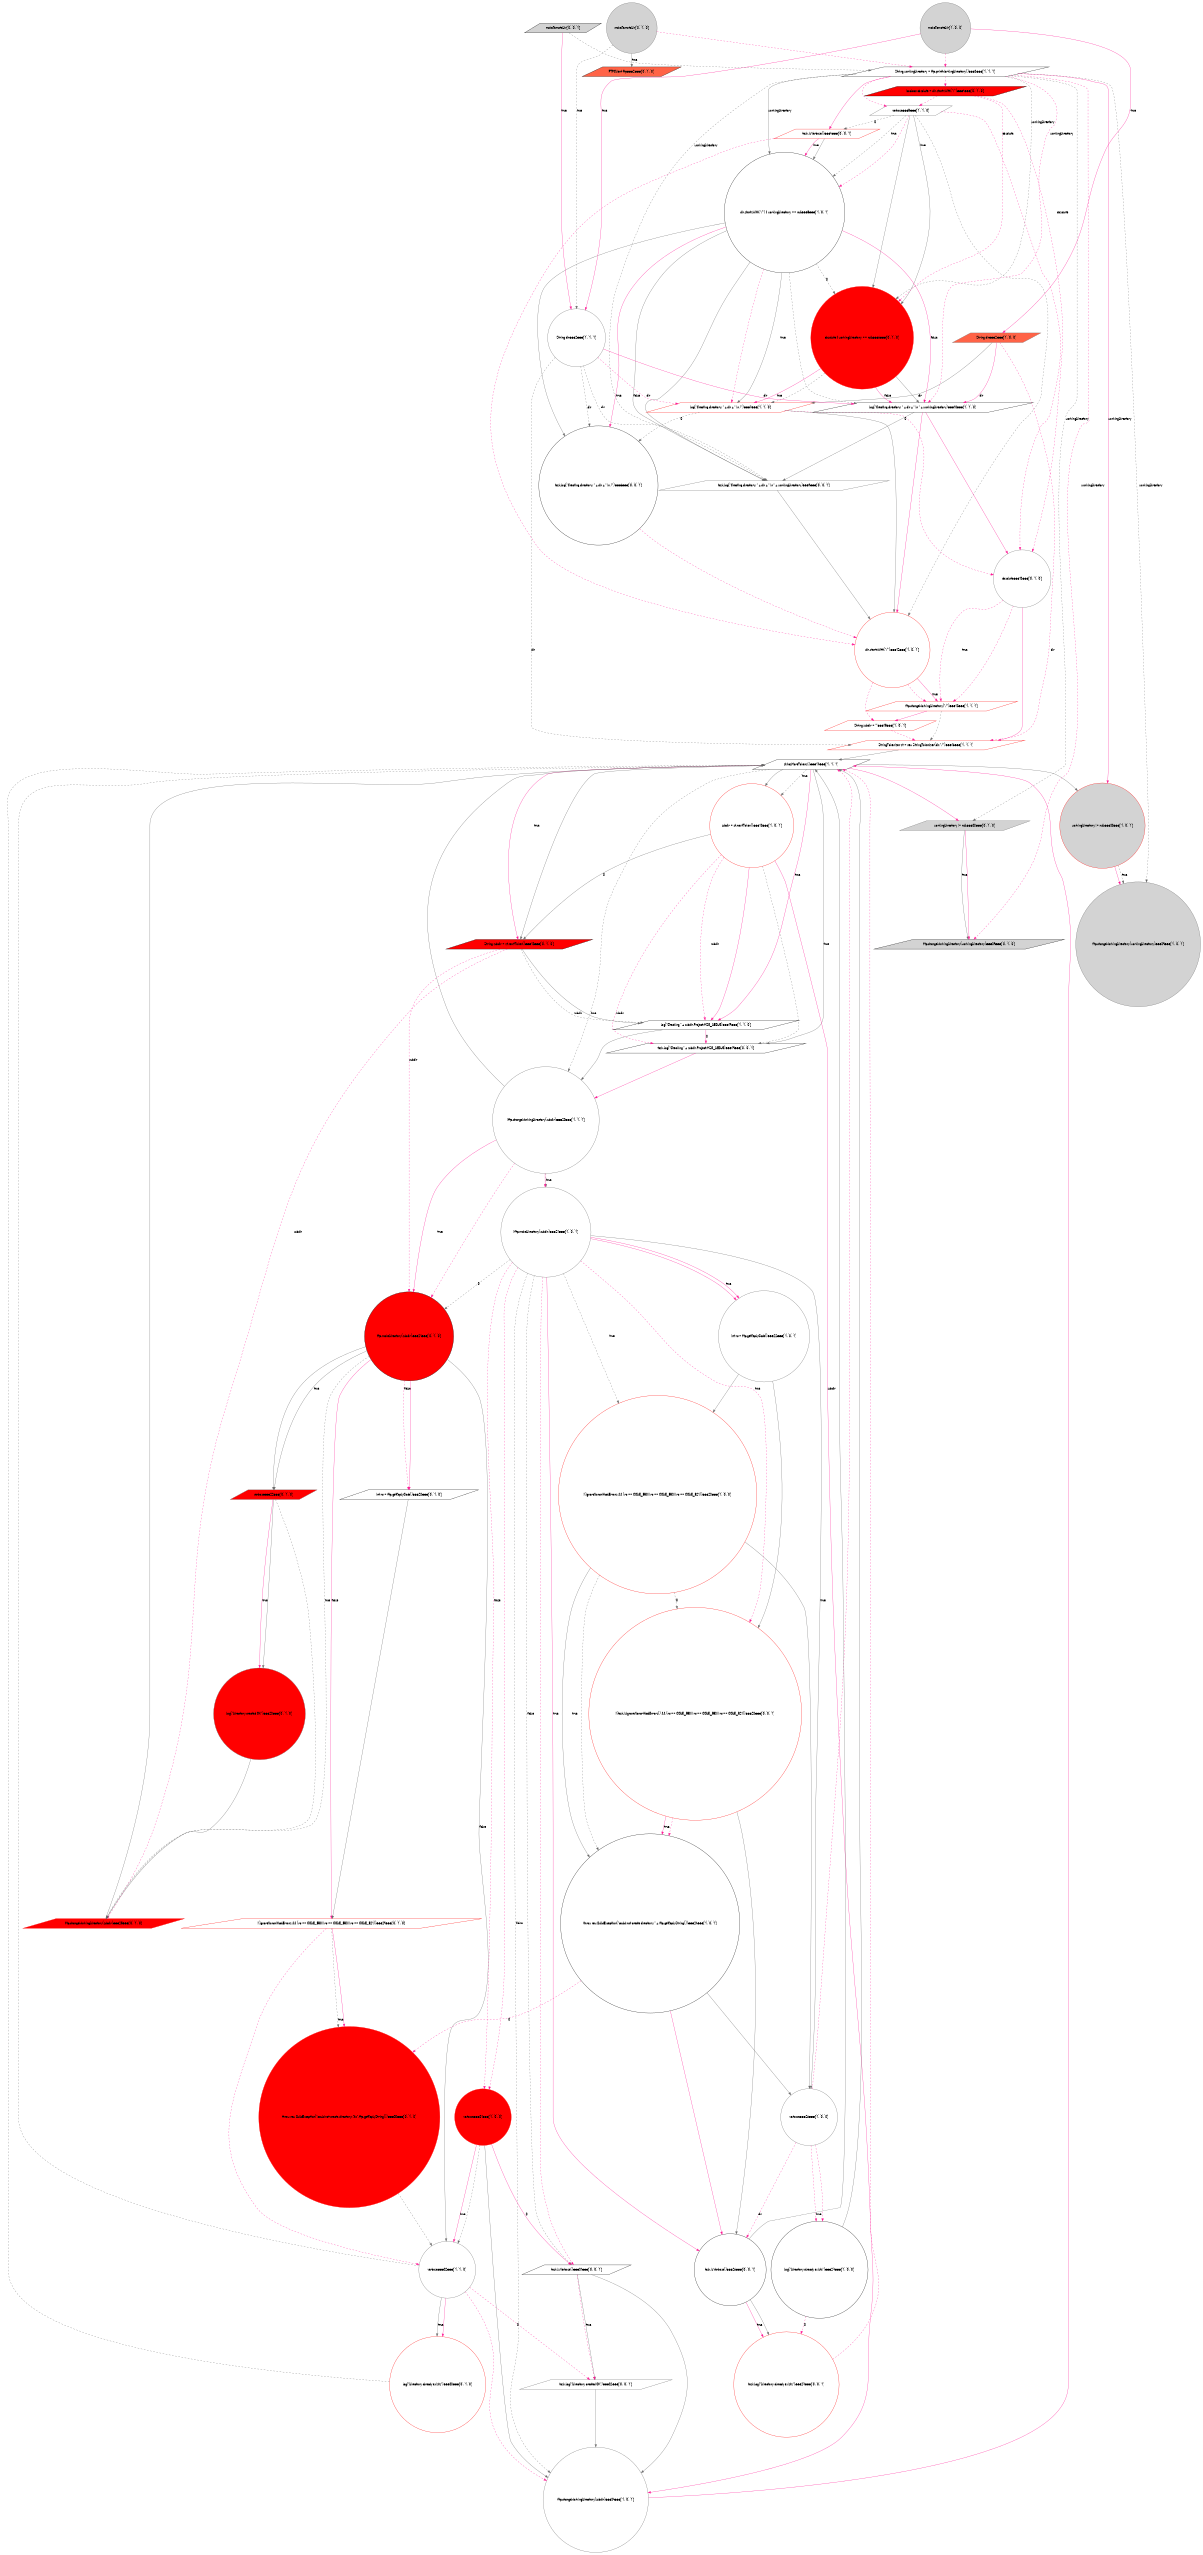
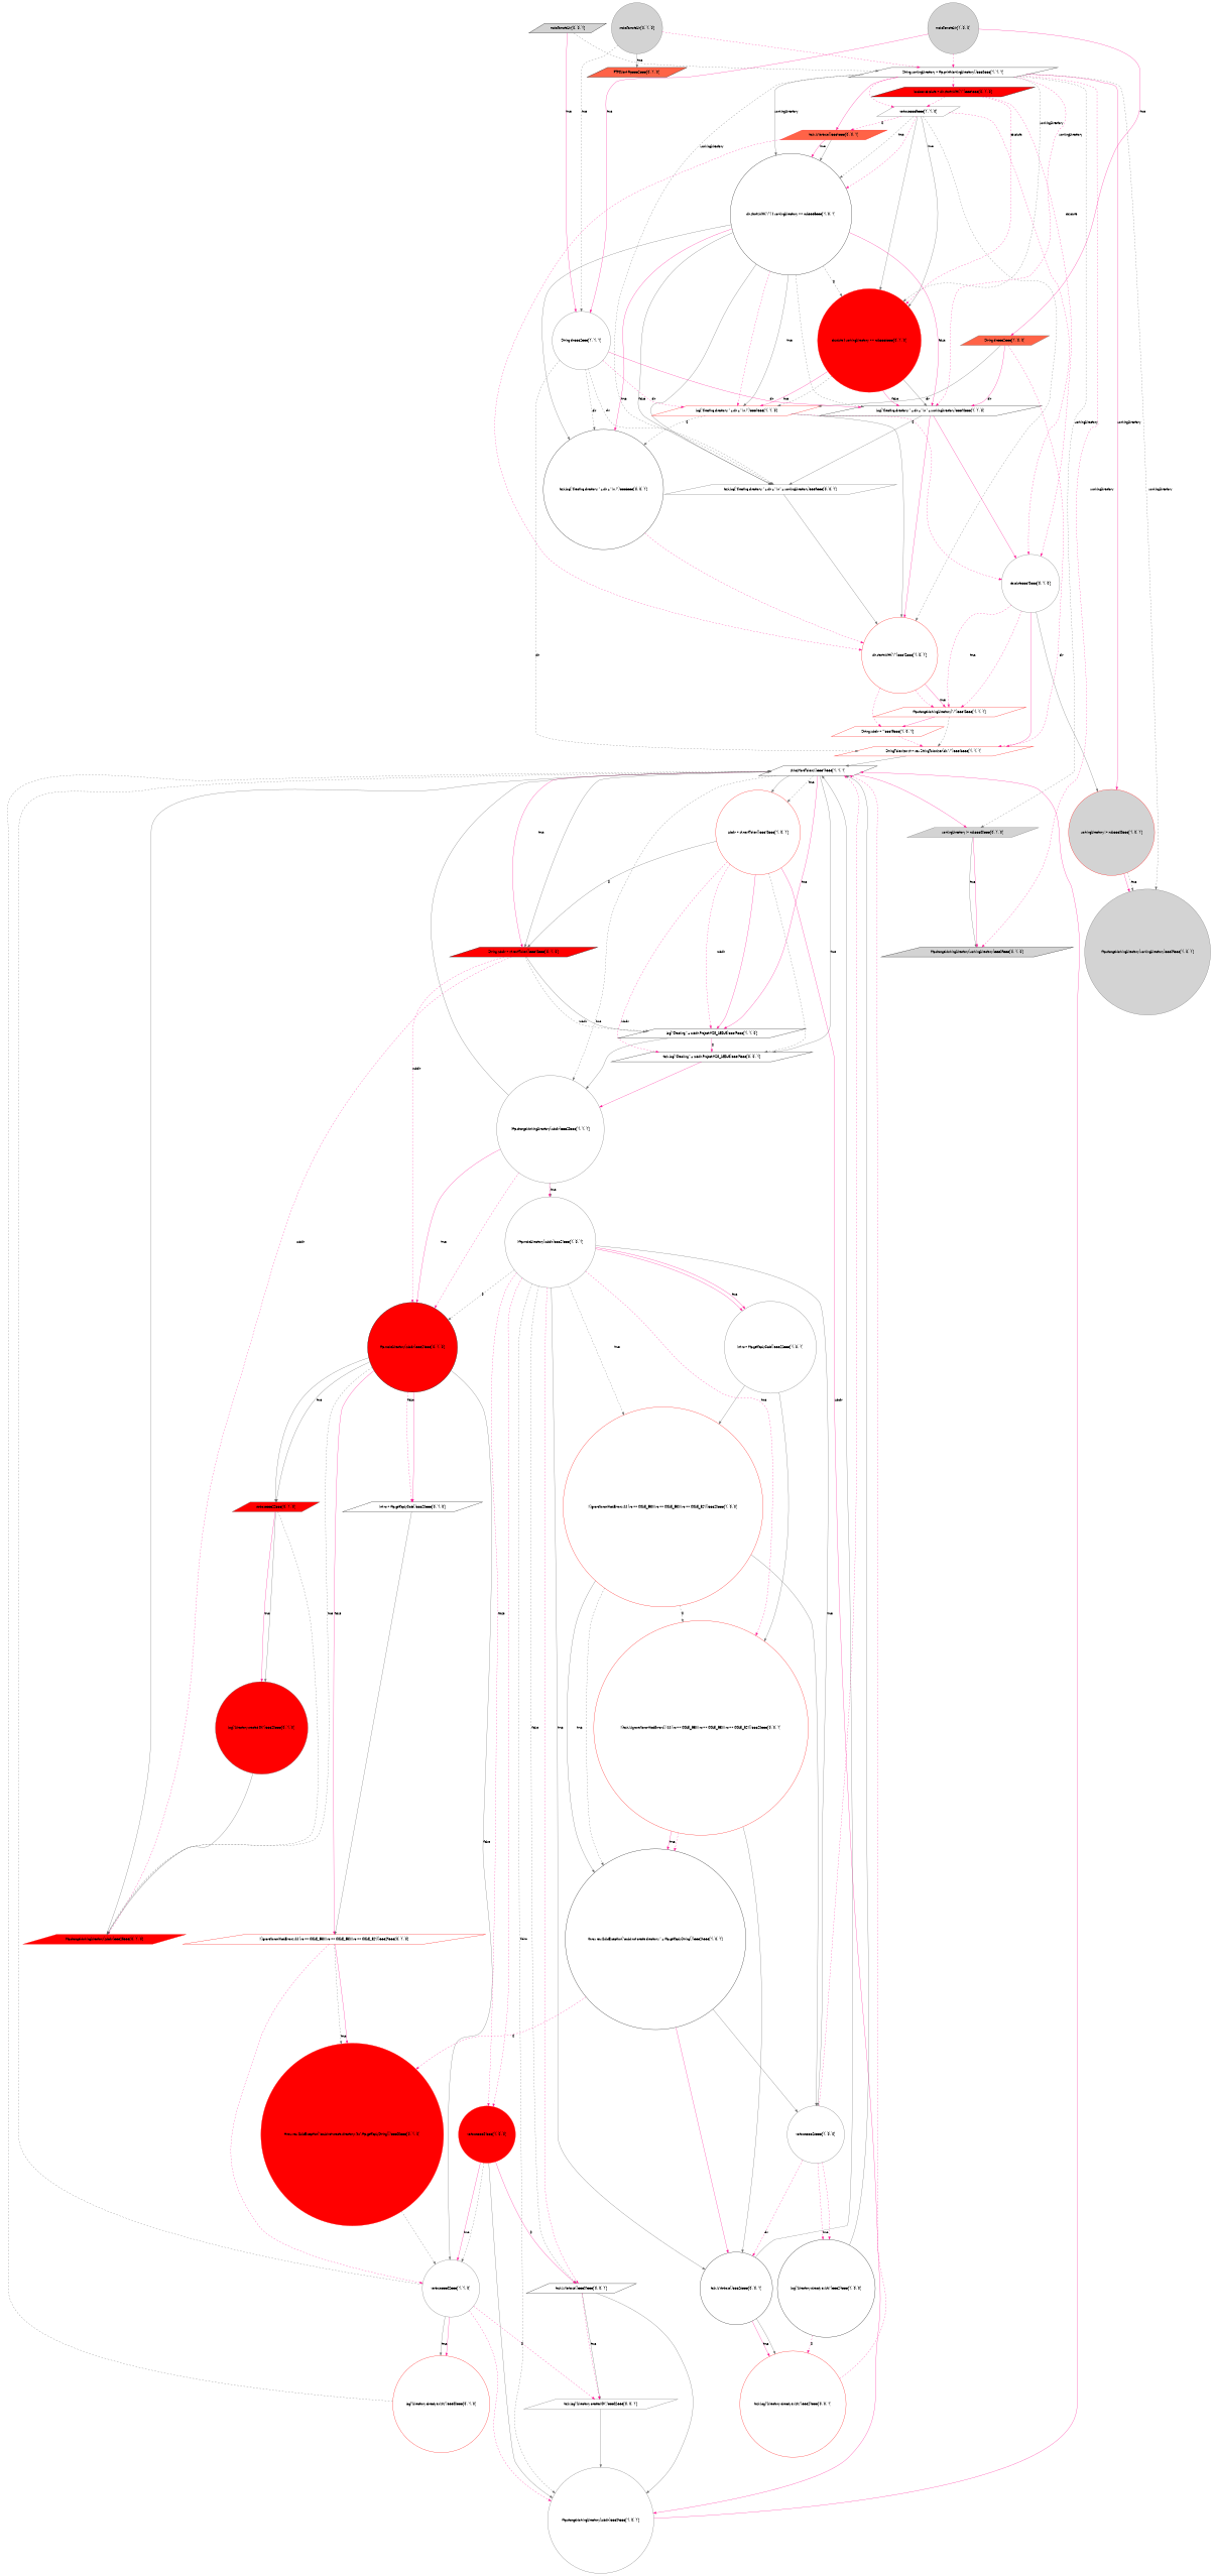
  digraph {
    fontname="Patrick Hand"
    node [color=gray40 fillcolor=white fontname="Patrick Hand" shape=circle style=filled]
    edge [color=deeppink fontname="Patrick Hand" style=solid]
    n1 [color=red label="log(\"Creating directory: \" + dir + \" in /\")@@@7@@@['1', '1', '0']" shape=parallelogram]
    n2 [label="absolute@@@13@@@['0', '1', '0']"]
    n3 [color=black label="task.log(\"Creating directory: \" + dir + \" in /\")@@@6@@@['0', '0', '1']"]
    n4 [color=red label="dir.startsWith(\"/\")@@@12@@@['1', '0', '1']"]
    n5 [color=red label="StringTokenizer st = new StringTokenizer(dir,\"/\")@@@16@@@['1', '1', '1']" shape=parallelogram]
    n6 [color=red label="ftp.changeWorkingDirectory(\"/\")@@@13@@@['1', '1', '1']" shape=parallelogram]
    n7 [color=red label="String subdir = \"\"@@@15@@@['1', '0', '1']" shape=parallelogram]
    n8 [label="verbose@@@5@@@['1', '1', '0']" shape=parallelogram]
    n9 [color=red fillcolor=red label="absolute || workingDirectory == null@@@6@@@['0', '1', '0']"]
    n10 [color=black label="dir.startsWith(\"/\") || workingDirectory == null@@@5@@@['1', '0', '1']"]
-   n11 [color=red label="task.isVerbose()@@@4@@@['0', '0', '1']" shape=parallelogram]
+   n11 [color=red fillcolor=tomato label="task.isVerbose()@@@4@@@['0', '0', '1']" shape=parallelogram]
    n12 [color=black label="log(\"Creating directory: \" + dir + \" in \" + workingDirectory)@@@10@@@['1', '1', '0']" shape=parallelogram]
    n13 [label="task.log(\"Creating directory: \" + dir + \" in \" + workingDirectory)@@@9@@@['0', '0', '1']" shape=parallelogram]
    n14 [color=black label="st.hasMoreTokens()@@@17@@@['1', '1', '1']" shape=parallelogram]
    n15 [fillcolor=tomato label="String dir@@@2@@@['1', '0', '0']" shape=parallelogram]
    n16 [color=red label="log(\"Directory already exists\")@@@33@@@['0', '1', '0']"]
    n17 [color=black fillcolor=red label="String subdir = st.nextToken()@@@18@@@['0', '1', '0']" shape=parallelogram]
    n18 [color=black label="log(\"Checking \" + subdir,Project.MSG_DEBUG)@@@19@@@['1', '1', '0']" shape=parallelogram]
    n19 [fillcolor=lightgray label="workingDirectory != null@@@38@@@['0', '1', '0']" shape=parallelogram]
    n20 [color=red label="subdir = st.nextToken()@@@18@@@['1', '0', '1']"]
    n21 [color=black label="task.log(\"Checking \" + subdir,Project.MSG_DEBUG)@@@19@@@['0', '0', '1']" shape=parallelogram]
    n22 [label="!ftp.changeWorkingDirectory(subdir)@@@20@@@['1', '1', '1']"]
    n23 [color=red fillcolor=lightgray label="workingDirectory != null@@@38@@@['1', '0', '1']"]
    n24 [color=black fillcolor=red label="ftp.makeDirectory(subdir)@@@21@@@['0', '1', '0']"]
    n25 [color=red fillcolor=red label="ftp.changeWorkingDirectory(subdir)@@@25@@@['0', '1', '0']" shape=parallelogram]
    n26 [color=black label="int rc = ftp.getReplyCode()@@@28@@@['0', '1', '0']" shape=parallelogram]
    n27 [fillcolor=red label="verbose@@@22@@@['0', '1', '0']" shape=parallelogram]
    n28 [label="verbose@@@32@@@['1', '1', '0']"]
    n29 [color=red label="!(ignoreNoncriticalErrors && (rc == CODE_550 || rc == CODE_553 || rc == CODE_521))@@@29@@@['0', '1', '0']" shape=parallelogram]
    n30 [fillcolor=red label="log(\"Directory created OK\")@@@23@@@['0', '1', '0']"]
    n31 [label="ftp.changeWorkingDirectory(subdir)@@@34@@@['1', '0', '1']"]
    n32 [label="task.log(\"Directory created OK\")@@@32@@@['0', '0', '1']" shape=parallelogram]
    n33 [color=red fillcolor=red label="throw new BuildException(\"could not create directory: %s\",ftp.getReplyString())@@@30@@@['0', '1', '0']"]
    n34 [color=black fillcolor=red label="boolean absolute = dir.startsWith(\"/\")@@@4@@@['0', '1', '0']" shape=parallelogram]
    n35 [fillcolor=lightgray label="makeRemoteDir['0', '1', '0']"]
    n36 [color=black fillcolor=tomato label="FTPClient ftp@@@2@@@['0', '1', '0']" shape=parallelogram]
    n37 [label="String dir@@@2@@@['1', '1', '1']"]
    n38 [color=black label="String workingDirectory = ftp.printWorkingDirectory()@@@3@@@['1', '1', '1']" shape=parallelogram]
    n39 [color=black fillcolor=lightgray label="ftp.changeWorkingDirectory(workingDirectory)@@@39@@@['0', '1', '0']" shape=parallelogram]
    n40 [fillcolor=lightgray label="ftp.changeWorkingDirectory(workingDirectory)@@@39@@@['1', '0', '1']"]
    n41 [label="!ftp.makeDirectory(subdir)@@@21@@@['1', '0', '1']"]
    n42 [color=red label="!(task.isIgnoreNoncriticalErrors() && (rc == CODE_550 || rc == CODE_553 || rc == CODE_521))@@@23@@@['0', '0', '1']"]
    n43 [label="verbose@@@26@@@['1', '0', '0']"]
    n44 [color=red label="!(ignoreNoncriticalErrors && (rc == CODE_550 || rc == CODE_553 || rc == CODE_521))@@@23@@@['1', '0', '0']"]
    n45 [color=black label="task.isVerbose()@@@31@@@['0', '0', '1']" shape=parallelogram]
    n46 [color=black label="task.isVerbose()@@@26@@@['0', '0', '1']"]
    n47 [label="int rc = ftp.getReplyCode()@@@22@@@['1', '0', '1']"]
    n48 [color=red fillcolor=red label="verbose@@@31@@@['1', '0', '0']"]
    n49 [color=black label="throw new BuildException(\"could not create directory: \" + ftp.getReplyString())@@@24@@@['1', '0', '1']"]
    n50 [color=black label="log(\"Directory already exists\")@@@27@@@['1', '0', '0']"]
    n51 [color=red label="task.log(\"Directory already exists\")@@@27@@@['0', '0', '1']"]
    n52 [fillcolor=lightgray label="makeRemoteDir['1', '0', '0']"]
    n53 [color=black fillcolor=lightgray label="makeRemoteDir['0', '0', '1']" shape=parallelogram]
    n1 -> n2 [style=dashed]
    n1 -> n3 [color=gray40 label=0 style=dashed]
    n1 -> n4 [color=gray40]
    n2 -> n5
    n2 -> n6 [style=dashed]
    n2 -> n6 [label=true style=dashed]
    n3 -> n4 [style=dashed]
    n4 -> n6 [style=dashed]
    n4 -> n6 [label=true]
    n4 -> n7 [style=dashed]
    n5 -> n14 [color=gray40]
    n6 -> n5 [color=gray40 style=dashed]
    n6 -> n7
    n7 -> n5 [style=dashed]
    n8 -> n2 [style=dashed]
    n8 -> n4 [color=gray40 style=dashed]
    n8 -> n9 [color=gray40 label=true]
    n8 -> n9 [color=gray40]
    n8 -> n10 [style=dashed]
    n8 -> n10 [color=gray40 label=true style=dashed]
-   n8 -> n11 [color=gray40 label=0 style=dashed]
+   n8 -> n11 [label=0 style=dashed]
    n9 -> n1 [color=gray40 style=dashed]
    n9 -> n1 [label=true]
    n9 -> n12 [label=false]
    n9 -> n12 [color=gray40]
    n10 -> n1 [style=dashed]
    n10 -> n1 [color=gray40 label=true]
    n10 -> n3 [color=gray40]
    n10 -> n3 [label=true]
    n10 -> n9 [color=gray40 label=0 style=dashed]
    n10 -> n12 [color=gray40 style=dashed]
    n10 -> n12 [label=false]
    n10 -> n13 [color=gray40 label=false]
    n10 -> n13 [color=gray40]
    n11 -> n4 [style=dashed]
    n11 -> n10 [color=gray40]
    n11 -> n10 [label=true]
    n12 -> n2
    n12 -> n4
    n12 -> n13 [color=gray40 label=0]
    n13 -> n4 [color=gray40]
    n14 -> n17 [label=true]
    n14 -> n17 [color=gray40]
    n14 -> n18 [label=true]
    n14 -> n19
    n14 -> n20 [color=gray40]
    n14 -> n20 [color=gray40 label=true style=dashed]
    n14 -> n21 [color=gray40 label=true]
    n14 -> n22 [color=gray40 label=true style=dashed]
-   n14 -> n23 [color=gray40]
+   n2 -> n23 [color=gray40]
    n15 -> n1 [color=gray40 label=dir]
    n15 -> n5 [label=dir style=dashed]
    n15 -> n12 [label=dir]
    n16 -> n14 [color=gray40 style=dashed]
    n17 -> n18 [color=gray40]
    n17 -> n18 [color=gray40 label=subdir style=dashed]
    n17 -> n24 [label=subdir style=dashed]
    n17 -> n25 [label=subdir style=dashed]
    n18 -> n21 [label=0]
    n18 -> n22 [color=gray40]
    n19 -> n39 [color=gray40 label=true]
    n19 -> n39
    n20 -> n17 [color=gray40 label=0]
    n20 -> n18
    n20 -> n18 [label=subdir style=dashed]
    n20 -> n21 [label=subdir style=dashed]
    n20 -> n21 [color=gray40 style=dashed]
    n20 -> n31 [label=subdir]
    n21 -> n22
    n22 -> n14 [color=gray40]
    n22 -> n24 [style=dashed]
    n22 -> n24 [label=true]
    n22 -> n41 [color=gray40 label=true style=dashed]
    n22 -> n41
    n23 -> n40
    n23 -> n40 [color=gray40 label=true style=dashed]
    n24 -> n25 [color=gray40 label=true style=dashed]
    n24 -> n26 [label=false style=dashed]
    n24 -> n26
    n24 -> n27 [color=gray40]
    n24 -> n27 [color=gray40 label=true]
    n24 -> n28 [color=gray40 label=false]
    n24 -> n29 [label=false]
    n25 -> n14 [color=gray40]
    n26 -> n29 [color=gray40]
    n27 -> n25 [color=gray40 style=dashed]
    n27 -> n30 [label=true]
    n27 -> n30 [color=gray40]
    n28 -> n14 [color=gray40 style=dashed]
    n28 -> n16 [color=gray40 label=true]
    n28 -> n16
    n28 -> n31 [style=dashed]
    n28 -> n32 [label=0 style=dashed]
    n29 -> n28 [style=dashed]
    n29 -> n33 [color=gray40 label=true style=dashed]
    n29 -> n33
    n30 -> n25 [color=gray40]
    n31 -> n14
    n32 -> n31 [color=gray40]
    n33 -> n28 [color=gray40 style=dashed]
    n34 -> n2 [label=absolute style=dashed]
    n34 -> n8 [style=dashed]
    n34 -> n9 [label=absolute style=dashed]
    n35 -> n36 [color=gray40 label=true]
    n35 -> n37 [color=gray40 label=true style=dashed]
    n35 -> n38 [style=dashed]
    n37 -> n1 [label=dir style=dashed]
    n37 -> n3 [color=gray40 label=dir style=dashed]
    n37 -> n5 [color=gray40 label=dir style=dashed]
    n37 -> n12 [label=dir]
    n37 -> n13 [color=gray40 label=dir style=dashed]
    n38 -> n8 [style=dashed]
    n38 -> n9 [color=gray40 label=workingDirectory style=dashed]
    n38 -> n10 [color=gray40 label=workingDirectory]
    n38 -> n11
    n38 -> n12 [label=workingDirectory style=dashed]
    n38 -> n13 [color=gray40 label=workingDirectory style=dashed]
    n38 -> n19 [color=gray40 label=workingDirectory style=dashed]
    n38 -> n23 [label=workingDirectory]
    n38 -> n34 [style=dashed]
    n38 -> n39 [label=workingDirectory style=dashed]
    n38 -> n40 [color=gray40 label=workingDirectory style=dashed]
    n41 -> n24 [color=gray40 label=0 style=dashed]
    n41 -> n31 [color=gray40 label=false style=dashed]
    n41 -> n42 [label=true style=dashed]
    n41 -> n43 [color=gray40 label=true]
    n41 -> n44 [color=gray40 label=true style=dashed]
    n41 -> n45 [color=gray40 label=false style=dashed]
    n41 -> n45 [style=dashed]
-   n41 -> n46 [label=true]
+   n41 -> n46 [color=gray40 label=true]
    n41 -> n47
    n41 -> n47 [label=true]
    n41 -> n48 [label=false style=dashed]
    n41 -> n48 [style=dashed]
    n42 -> n46 [color=gray40]
    n42 -> n49 [style=dashed]
    n42 -> n49 [label=true]
    n43 -> n14 [style=dashed]
    n43 -> n46 [label=dir style=dashed]
    n43 -> n50 [label=true style=dashed]
    n43 -> n50 [style=dashed]
    n44 -> n42 [color=gray40 label=0 style=dashed]
    n44 -> n43 [color=gray40]
    n44 -> n49 [color=gray40 label=true]
    n44 -> n49 [color=gray40 style=dashed]
    n45 -> n31 [color=gray40]
    n45 -> n32 [color=gray40 label=true]
    n45 -> n32 [style=dashed]
    n46 -> n14 [color=gray40]
    n46 -> n51 [label=true]
    n46 -> n51 [color=gray40]
    n47 -> n42 [color=gray40]
    n47 -> n44 [color=gray40]
    n48 -> n28 [label=true]
    n48 -> n28 [color=gray40 style=dashed]
    n48 -> n31 [color=gray40]
    n48 -> n45 [label=0]
    n49 -> n33 [label=0 style=dashed]
    n49 -> n43 [color=gray40]
    n49 -> n46
    n50 -> n14 [color=gray40]
    n50 -> n51 [label=0 style=dashed]
    n51 -> n14 [style=dashed]
    n52 -> n15 [label=true]
    n52 -> n37 [label=true]
    n52 -> n38 [style=dashed]
    n53 -> n37 [label=true]
    n53 -> n38 [color=gray40 style=dashed]
  }
